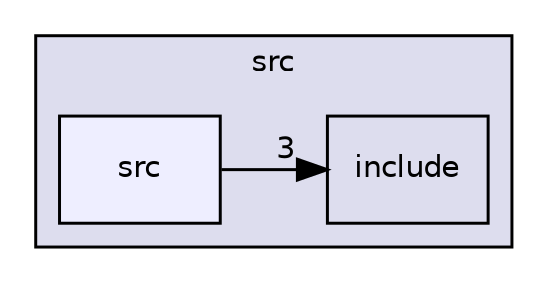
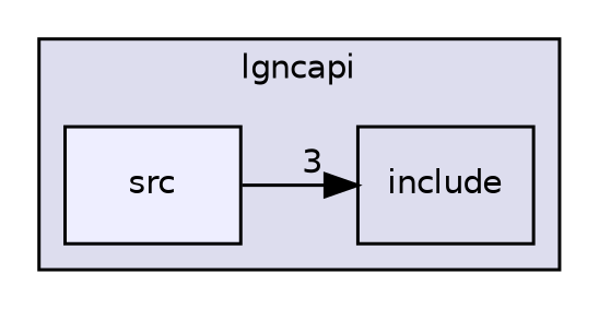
  digraph {
    compound=true
    rankdir=LR
    node [fontname=Helvetica fontsize=10 shape=box]
    n1 [label=include]
    n2 [fillcolor="#eeeeff" label=src pencolor=black style=filled]
    subgraph cluster_1 {
      bgcolor="#ddddee"
      fontname=Helvetica
      fontsize=10
-     label=src
+     label=lgncapi
      pencolor=black
      n1
      n2
    }
    n2 -> n1 [headlabel=3 labeldistance=1.5 labelfontname=Helvetica labelfontsize=10]
  }
